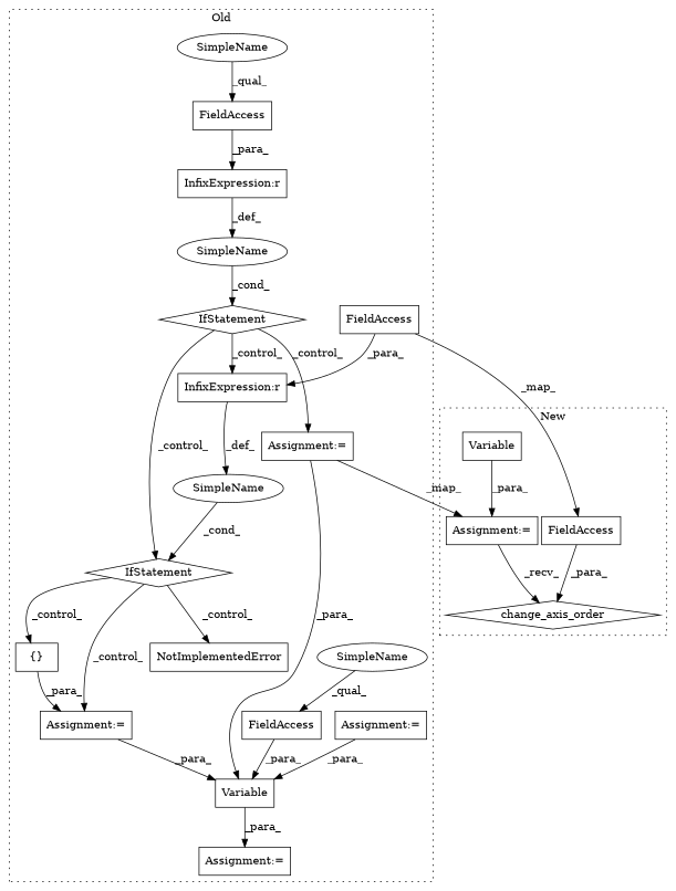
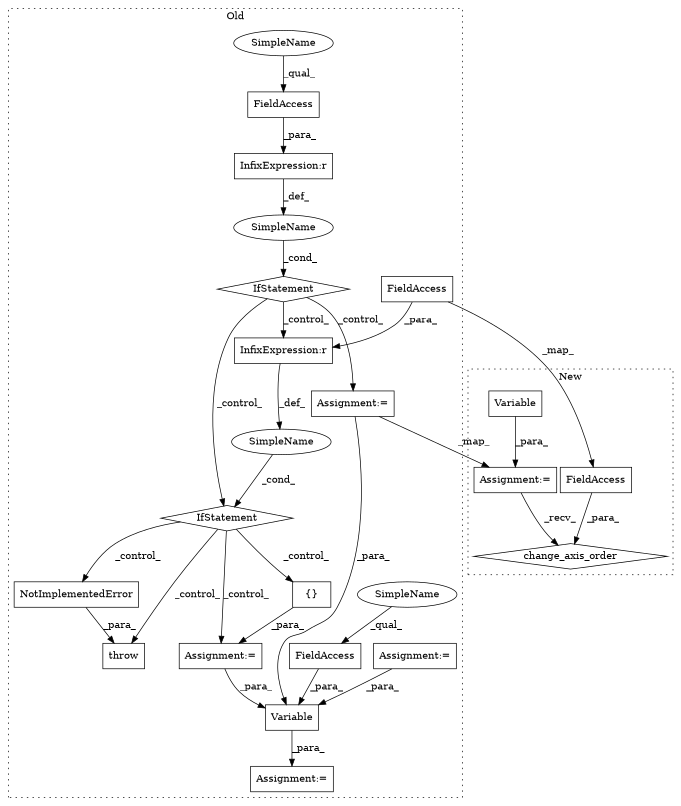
  digraph {
    node [a=7 l=1 shape=box]
    n1 [a=32 l=21 label=NotImplementedError s=1530]
    n2 [a=42 label=SimpleName shape=ellipse l=""]
+   n3 [a=53 l=6 label=throw s=1524]
    n4 [a=4 l="1,1" label="{}" s="1490,1501"]
    n5 [a=27 l=4 label="InfixExpression:r" s=1360]
    n6 [a=27 l=4 label="InfixExpression:r" s=1448]
    n7 [a=32 l="9,1" label=Variable s="1565,1596"]
    n8 [a=22 l=12 label=FieldAccess s=1584]
    n9 [a=22 l=12 label=FieldAccess s=1348]
    n10 [a=25 l="4,2" label=IfStatement s="1344,1373" shape=diamond]
    n11 [a=42 label=SimpleName shape=ellipse l=""]
    n12 [a=25 l="4,2" label=IfStatement s="1432,1461" shape=diamond]
    n13 [label="Assignment:=" s=1480]
    n14 [label="Assignment:=" s=1564]
    n15 [l=9 label="Assignment:=" s=924]
    n16 [a=22 l=12 label=FieldAccess s=1436]
    n17 [label="Assignment:=" s=1392]
    n18 [a=42 label=SimpleName s=1584 shape=ellipse]
    n19 [a=42 label=SimpleName s=1348 shape=ellipse]
    n20 [a=32 l="18,1" label=change_axis_order s="1309,1339" shape=diamond]
    n21 [a=32 l="9,1" label=Variable s="1260,1300"]
    n22 [a=22 l=12 label=FieldAccess s=1327]
    n23 [label="Assignment:=" s=1259]
    subgraph cluster_1 {
      label=Old
      style=dotted
      n1
      n2
+     n3
      n4
      n5
      n6
      n7
      n8
      n9
      n10
      n11
      n12
      n13
      n14
      n15
      n16
      n17
      n18
      n19
    }
    subgraph cluster_2 {
      label=New
      style=dotted
      n20
      n21
      n22
      n23
    }
+   n1 -> n3 [label=_para_]
    n2 -> n12 [label=_cond_]
    n4 -> n13 [label=_para_]
    n5 -> n11 [label=_def_]
    n6 -> n2 [label=_def_]
    n7 -> n14 [label=_para_]
    n8 -> n7 [label=_para_]
    n9 -> n5 [label=_para_]
    n10 -> n6 [label=_control_]
    n10 -> n12 [label=_control_]
    n10 -> n17 [label=_control_]
    n11 -> n10 [label=_cond_]
    n12 -> n1 [label=_control_]
+   n12 -> n3 [label=_control_]
    n12 -> n4 [label=_control_]
    n12 -> n13 [label=_control_]
    n13 -> n7 [label=_para_]
    n15 -> n7 [label=_para_]
    n16 -> n6 [label=_para_]
    n16 -> n22 [label=_map_]
    n17 -> n7 [label=_para_]
    n17 -> n23 [label=_map_]
    n18 -> n8 [label=_qual_]
    n19 -> n9 [label=_qual_]
    n21 -> n23 [label=_para_]
    n22 -> n20 [label=_para_]
    n23 -> n20 [label=_recv_]
  }
